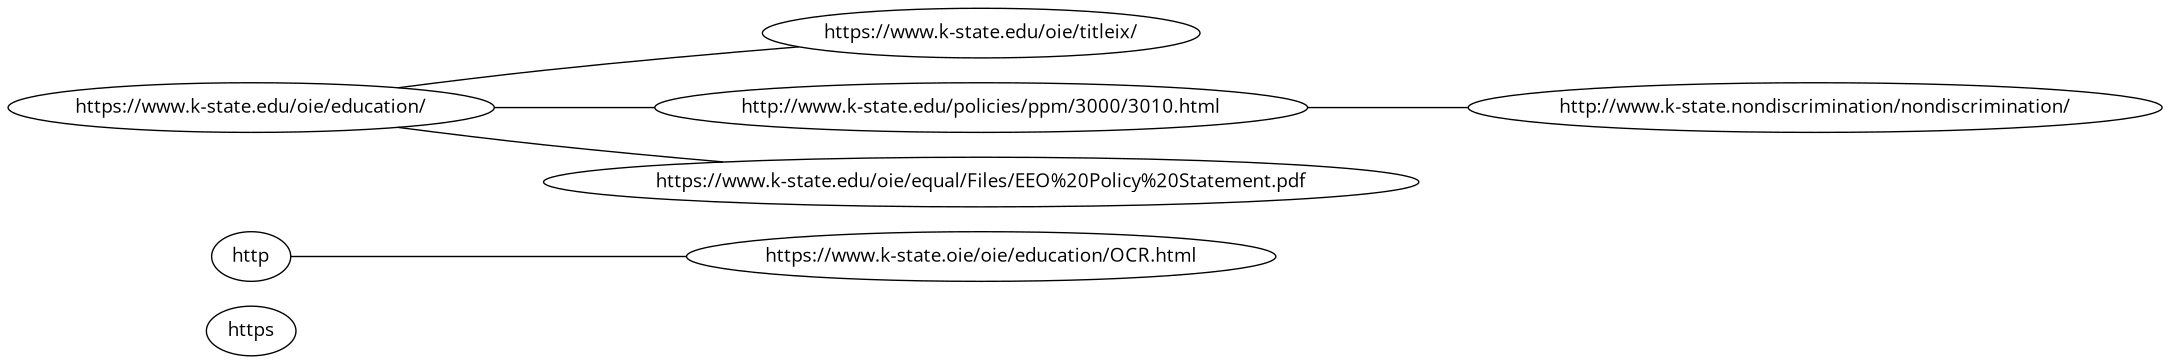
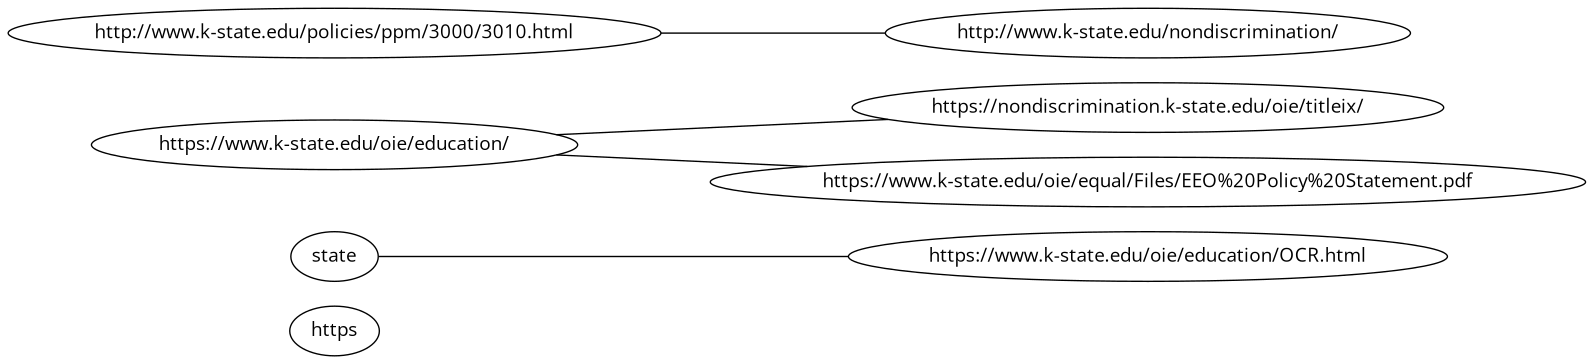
  strict graph {
    fontname="Open Sans"
    rankdir=LR
    node [fontname="Open Sans"]
    edge [fontname="Open Sans"]
    https [child_link="['https://www.k-state.edu/oie/resolution/', 'https://www.k-state.edu/oie/titleix/', 'http://www.ed.gov/about/offices/list/ocr/index.html']" data="b\"\nOffice for Civil Rights\nKansas State University\nsearch\nSearch K-State web, people, directories\nBrowse A-Z\nSign in\nCanvas\nOrgCentral\nSSC\nMyLibrary\nKSIS\nHRIS\nWebmail\nStatus of ITS resources\nSign in to Connect\nK-State home\xc2\xbbOffice of Institutional Equity\xc2\xbbEducation\xc2\xbbOffice for Civil RightsOffice of Institutional EquityHomeDiscrimination & HarassmentTitle IXEqual OpportunityComplainantsRespondentsTraining & Education\nPPM 3010\nResources\nOffice of Institutional Equity828 Mid-Campus DriveKedzie Hall, Suite 220AKansas State UniversityManhattan, KS 66506\n785-532-6220TTY or TRS: 711equity@k-state.edu\nU.S. Department of Education, Office for Civil Rights\nThe\xc2\xa0U.S. Department of Education's Office for Civil Rights (OCR)\xc2\xa0is the division of the federal government charged with enforcing compliance with Title IX\xc2\xa0of the Civil Rights Amendments of 1972.\nContact us\nEmergency\nStatements and disclosures\nAccessibility\nKansas State University\nManhattan, KS 66506\n785-532-6011\n\xc2\xa9 Kansas State University\nUpdated: 10/26/23\""]
-   http [child_link="['http://www.k-state.edu/nondiscrimination/']" data="b\"\nNotice of Nondiscrimination\nPowercat\nchevron\ndouble-chevron\nchat-purple\nhome\ncomputer window with a question mark\nclose\nfacebook\nlinkedin\nmenu\nsearch\ntwitter\nyoutube\napply-purple\napply-white\nchat-white\nrequest-purple\nrequest-white\nJump to main contentJump to footer\nKansas State University\nConnect\nCanvas\nOrgCentral\nNavigate\nKSIS\nHRIS\nWebmail\nSign in\nBrowse A-Z\nNotice of NondiscriminationSearch\nSearch\nK-State home\nNotice of Nondiscrimination\nKansas State University Notice of Nondiscrimination\nKansas State University is committed to maintaining academic, housing, and work environments that are free of discrimination, harassment, and sexual harassment. Discrimination based on race, color, ethnicity, national origin, sex, sexual orientation, gender identity, religion, age, ancestry, disability, genetic information, military status, or veteran status is prohibited. Retaliation against a person for reporting or objecting to discrimination or harassment or for participating in an investigation or other proceeding is a violation of PPM Chapter 3010, whether or not discrimination or harassment occurred. PPM 3010 is not intended for, and will not be used to, infringe on academic freedom or to censor or punish students, faculty, employees, or staff who exercise their legitimate First Amendment rights.\nIn PPM 3010, discrimination is treating an individual adversely in employment, housing, or academic decisions based on race, color, ethnicity, national origin, sex, sexual orientation, gender identity, religion, age, ancestry, disability, genetic information, military status, or veteran status without a legitimate, nondiscriminatory reason for the treatment, or maintaining seemingly neutral policies, practices, or requirements that have a disparate impact on employment, on-campus housing, or academic opportunities of members of the above-listed protected categories without a valid business or academic reason.\nThe person designated with responsibility for coordination of compliance efforts and receipt of inquiries concerning the nondiscrimination policy is the university's Title IX Coordinator: the Director of the Office of Institutional Equity, equity@k-state.edu, 220A Kedzie Hall, 828 Mid-Campus Drive South, Kansas State University, Manhattan, Kansas 66506-1500. Telephone: 785-532-6220 | TTY or TRS: 711. The campus ADA Coordinator is the Director of Employee Relations and Engagement, who may be reached at charlott@k-state.edu or 111 Dykstra Hall, 1628 Claflin Rd, Kansas State University, Manhattan, Kansas 66506-4801, 785-532-6277 and TTY or TRS 711.Revised August 14, 2020\nContact Us\nEmergency\nStatements and Disclosures\nAccessibility\nKBOR Free Expression Statement\n\xc2\xa9 Kansas State University\nUpdated\nUpdated: 9/22/23\""]
-   "https://www.k-state.edu/oie/education/OCR.html" [label="https://www.k-state.oie/oie/education/OCR.html"]
+   http [child_link="['http://www.k-state.edu/nondiscrimination/']" data="b\"\nNotice of Nondiscrimination\nPowercat\nchevron\ndouble-chevron\nchat-purple\nhome\ncomputer window with a question mark\nclose\nfacebook\nlinkedin\nmenu\nsearch\ntwitter\nyoutube\napply-purple\napply-white\nchat-white\nrequest-purple\nrequest-white\nJump to main contentJump to footer\nKansas State University\nConnect\nCanvas\nOrgCentral\nNavigate\nKSIS\nHRIS\nWebmail\nSign in\nBrowse A-Z\nNotice of NondiscriminationSearch\nSearch\nK-State home\nNotice of Nondiscrimination\nKansas State University Notice of Nondiscrimination\nKansas State University is committed to maintaining academic, housing, and work environments that are free of discrimination, harassment, and sexual harassment. Discrimination based on race, color, ethnicity, national origin, sex, sexual orientation, gender identity, religion, age, ancestry, disability, genetic information, military status, or veteran status is prohibited. Retaliation against a person for reporting or objecting to discrimination or harassment or for participating in an investigation or other proceeding is a violation of PPM Chapter 3010, whether or not discrimination or harassment occurred. PPM 3010 is not intended for, and will not be used to, infringe on academic freedom or to censor or punish students, faculty, employees, or staff who exercise their legitimate First Amendment rights.\nIn PPM 3010, discrimination is treating an individual adversely in employment, housing, or academic decisions based on race, color, ethnicity, national origin, sex, sexual orientation, gender identity, religion, age, ancestry, disability, genetic information, military status, or veteran status without a legitimate, nondiscriminatory reason for the treatment, or maintaining seemingly neutral policies, practices, or requirements that have a disparate impact on employment, on-campus housing, or academic opportunities of members of the above-listed protected categories without a valid business or academic reason.\nThe person designated with responsibility for coordination of compliance efforts and receipt of inquiries concerning the nondiscrimination policy is the university's Title IX Coordinator: the Director of the Office of Institutional Equity, equity@k-state.edu, 220A Kedzie Hall, 828 Mid-Campus Drive South, Kansas State University, Manhattan, Kansas 66506-1500. Telephone: 785-532-6220 | TTY or TRS: 711. The campus ADA Coordinator is the Director of Employee Relations and Engagement, who may be reached at charlott@k-state.edu or 111 Dykstra Hall, 1628 Claflin Rd, Kansas State University, Manhattan, Kansas 66506-4801, 785-532-6277 and TTY or TRS 711.Revised August 14, 2020\nContact Us\nEmergency\nStatements and Disclosures\nAccessibility\nKBOR Free Expression Statement\n\xc2\xa9 Kansas State University\nUpdated\nUpdated: 9/22/23\"" label=state]
+   "https://www.k-state.edu/oie/education/OCR.html"
    "https://www.k-state.edu/oie/education/"
-   "https://www.k-state.edu/oie/titleix/"
+   "https://www.k-state.edu/oie/titleix/" [label="https://nondiscrimination.k-state.edu/oie/titleix/"]
    "http://www.k-state.edu/policies/ppm/3000/3010.html"
    "https://www.k-state.edu/oie/equal/Files/EEO%20Policy%20Statement.pdf"
-   "http://www.k-state.edu/nondiscrimination/" [label="http://www.k-state.nondiscrimination/nondiscrimination/"]
+   "http://www.k-state.edu/nondiscrimination/"
    http -- "https://www.k-state.edu/oie/education/OCR.html"
    "https://www.k-state.edu/oie/education/" -- "https://www.k-state.edu/oie/titleix/"
-   "https://www.k-state.edu/oie/education/" -- "http://www.k-state.edu/policies/ppm/3000/3010.html"
    "https://www.k-state.edu/oie/education/" -- "https://www.k-state.edu/oie/equal/Files/EEO%20Policy%20Statement.pdf"
    "http://www.k-state.edu/policies/ppm/3000/3010.html" -- "http://www.k-state.edu/nondiscrimination/"
  }
